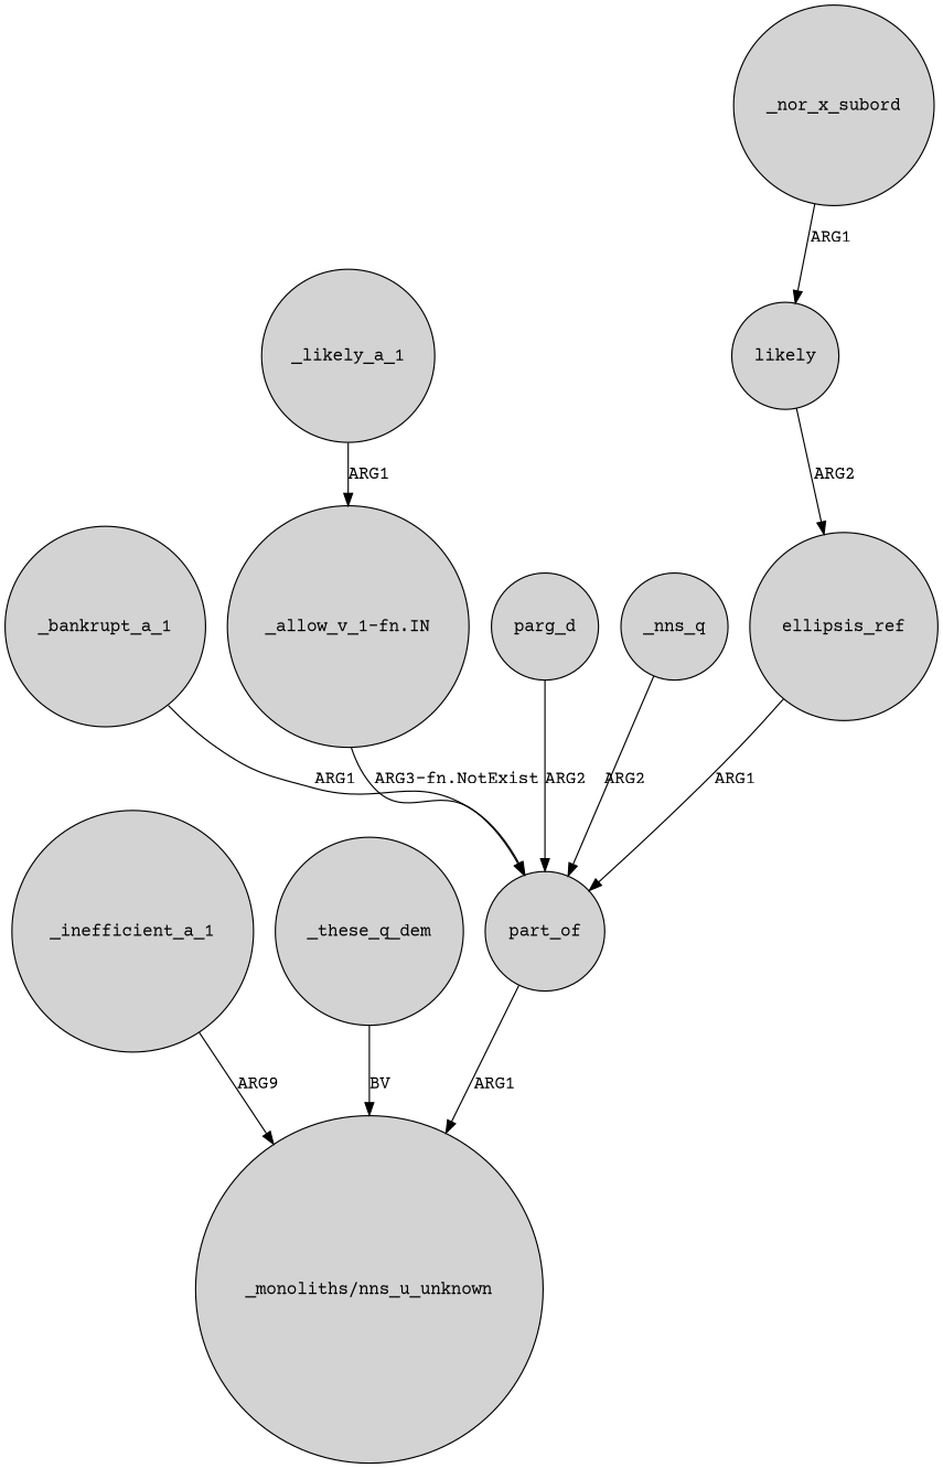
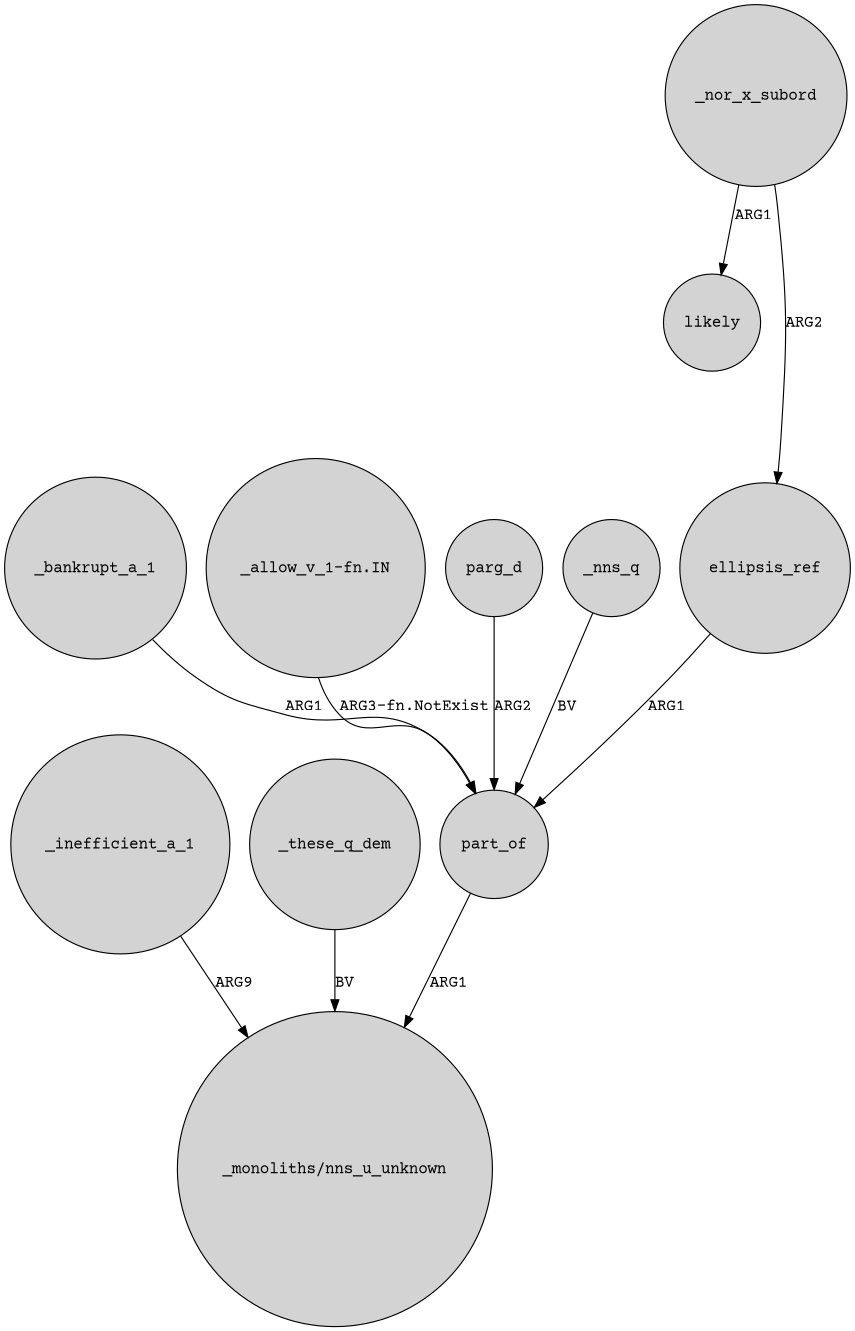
  digraph {
    fontname="Courier Prime"
    node [fontname="Courier Prime" shape=circle style=filled]
    edge [fontname="Courier Prime"]
    n1 [label=likely]
    _nor_x_subord
    ellipsis_ref
    part_of
    "_monoliths/nns_u_unknown"
    _bankrupt_a_1
    "_allow_v_1-fn.IN"
    parg_d
    _inefficient_a_1
    n10 [label=_nns_q]
-   _likely_a_1
    _these_q_dem
    _nor_x_subord -> n1 [label=ARG1]
-   n1 -> ellipsis_ref [label=ARG2]
+   _nor_x_subord -> ellipsis_ref [label=ARG2]
    ellipsis_ref -> part_of [label=ARG1]
    part_of -> "_monoliths/nns_u_unknown" [label=ARG1]
    _bankrupt_a_1 -> part_of [label=ARG1]
    "_allow_v_1-fn.IN" -> part_of [label="ARG3-fn.NotExist"]
    parg_d -> part_of [label=ARG2]
    _inefficient_a_1 -> "_monoliths/nns_u_unknown" [label=ARG9]
-   n10 -> part_of [label=ARG2]
-   _likely_a_1 -> "_allow_v_1-fn.IN" [label=ARG1]
+   n10 -> part_of [label=BV]
    _these_q_dem -> "_monoliths/nns_u_unknown" [label=BV]
  }
